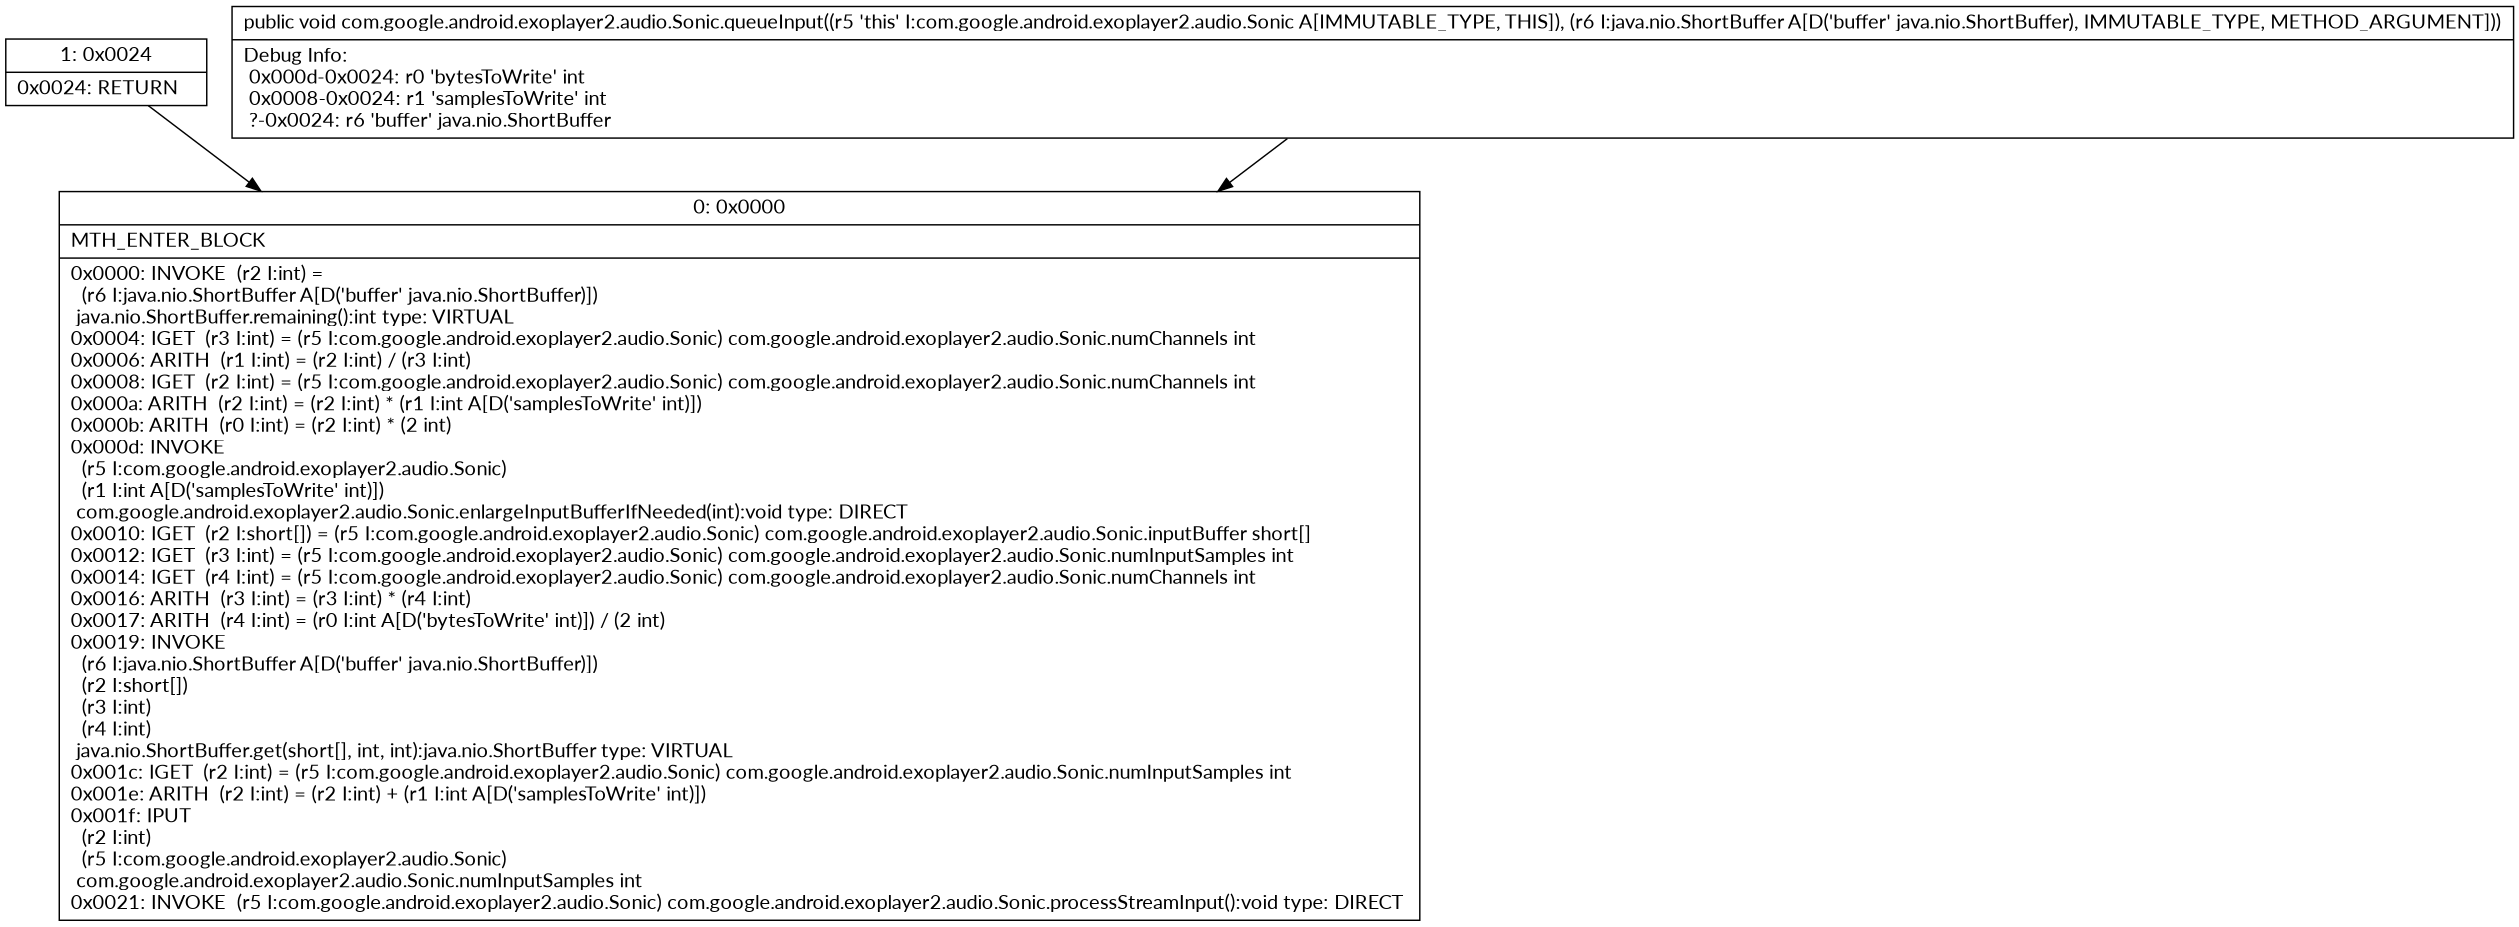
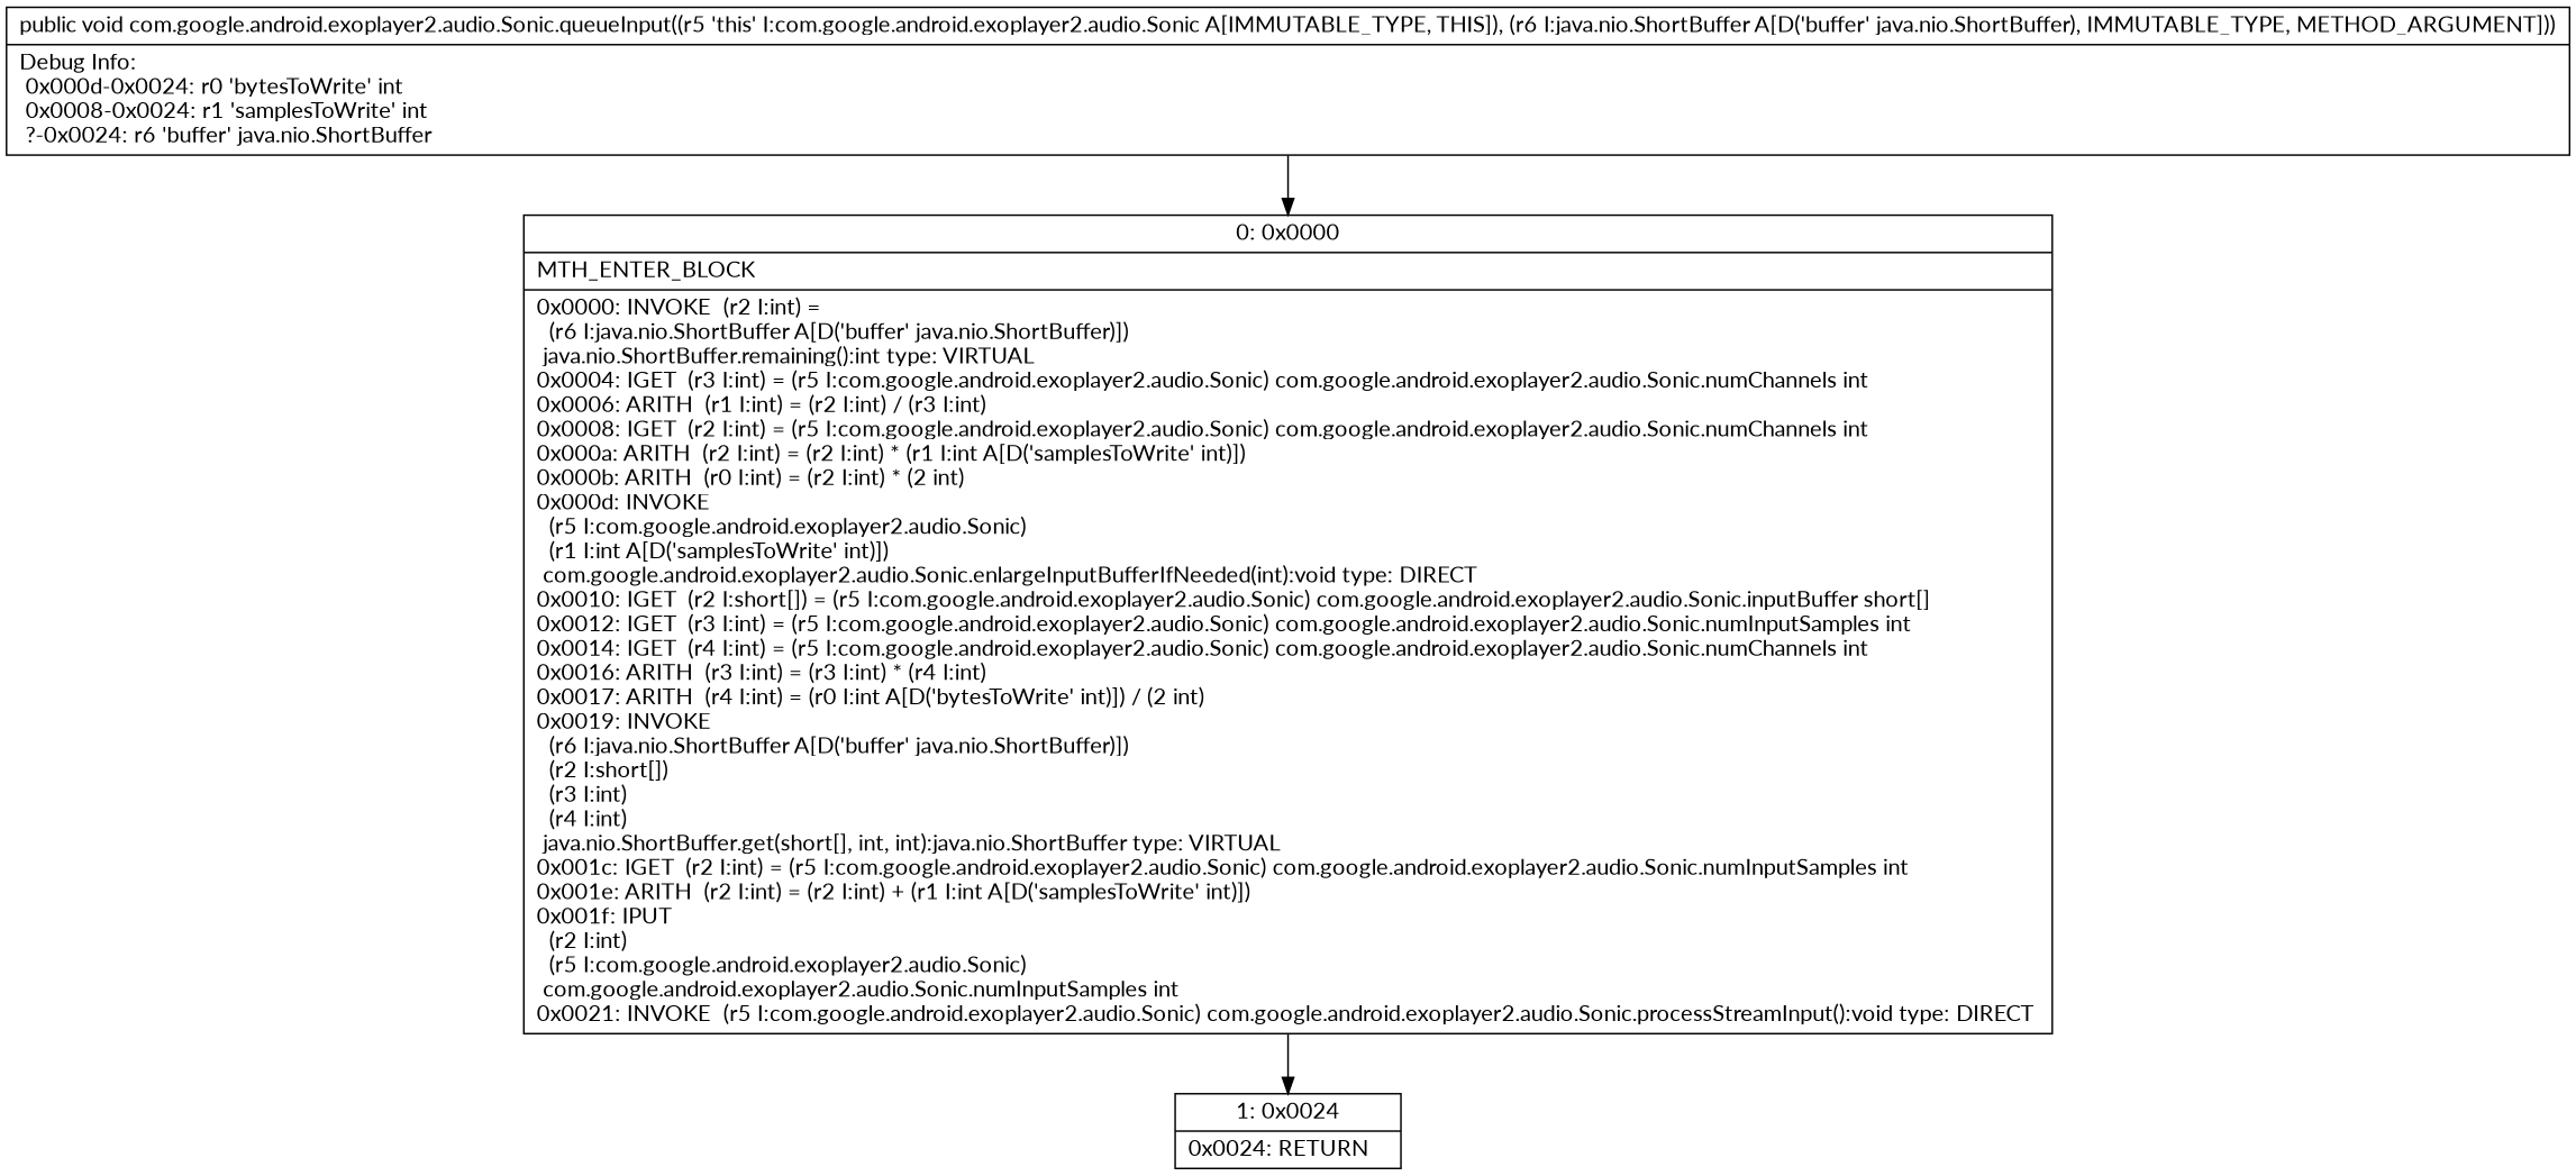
  digraph {
    fontname=Lato
    node [shape=record fontname=Lato]
    edge [fontname=Lato]
    n1 [label="{0\:\ 0x0000|MTH_ENTER_BLOCK\l|0x0000: INVOKE  (r2 I:int) = \l  (r6 I:java.nio.ShortBuffer A[D('buffer' java.nio.ShortBuffer)])\l java.nio.ShortBuffer.remaining():int type: VIRTUAL \l0x0004: IGET  (r3 I:int) = (r5 I:com.google.android.exoplayer2.audio.Sonic) com.google.android.exoplayer2.audio.Sonic.numChannels int \l0x0006: ARITH  (r1 I:int) = (r2 I:int) \/ (r3 I:int) \l0x0008: IGET  (r2 I:int) = (r5 I:com.google.android.exoplayer2.audio.Sonic) com.google.android.exoplayer2.audio.Sonic.numChannels int \l0x000a: ARITH  (r2 I:int) = (r2 I:int) * (r1 I:int A[D('samplesToWrite' int)]) \l0x000b: ARITH  (r0 I:int) = (r2 I:int) * (2 int) \l0x000d: INVOKE  \l  (r5 I:com.google.android.exoplayer2.audio.Sonic)\l  (r1 I:int A[D('samplesToWrite' int)])\l com.google.android.exoplayer2.audio.Sonic.enlargeInputBufferIfNeeded(int):void type: DIRECT \l0x0010: IGET  (r2 I:short[]) = (r5 I:com.google.android.exoplayer2.audio.Sonic) com.google.android.exoplayer2.audio.Sonic.inputBuffer short[] \l0x0012: IGET  (r3 I:int) = (r5 I:com.google.android.exoplayer2.audio.Sonic) com.google.android.exoplayer2.audio.Sonic.numInputSamples int \l0x0014: IGET  (r4 I:int) = (r5 I:com.google.android.exoplayer2.audio.Sonic) com.google.android.exoplayer2.audio.Sonic.numChannels int \l0x0016: ARITH  (r3 I:int) = (r3 I:int) * (r4 I:int) \l0x0017: ARITH  (r4 I:int) = (r0 I:int A[D('bytesToWrite' int)]) \/ (2 int) \l0x0019: INVOKE  \l  (r6 I:java.nio.ShortBuffer A[D('buffer' java.nio.ShortBuffer)])\l  (r2 I:short[])\l  (r3 I:int)\l  (r4 I:int)\l java.nio.ShortBuffer.get(short[], int, int):java.nio.ShortBuffer type: VIRTUAL \l0x001c: IGET  (r2 I:int) = (r5 I:com.google.android.exoplayer2.audio.Sonic) com.google.android.exoplayer2.audio.Sonic.numInputSamples int \l0x001e: ARITH  (r2 I:int) = (r2 I:int) + (r1 I:int A[D('samplesToWrite' int)]) \l0x001f: IPUT  \l  (r2 I:int)\l  (r5 I:com.google.android.exoplayer2.audio.Sonic)\l com.google.android.exoplayer2.audio.Sonic.numInputSamples int \l0x0021: INVOKE  (r5 I:com.google.android.exoplayer2.audio.Sonic) com.google.android.exoplayer2.audio.Sonic.processStreamInput():void type: DIRECT \l}"]
    n2 [label="{1\:\ 0x0024|0x0024: RETURN   \l}"]
    n3 [label="{public void com.google.android.exoplayer2.audio.Sonic.queueInput((r5 'this' I:com.google.android.exoplayer2.audio.Sonic A[IMMUTABLE_TYPE, THIS]), (r6 I:java.nio.ShortBuffer A[D('buffer' java.nio.ShortBuffer), IMMUTABLE_TYPE, METHOD_ARGUMENT]))  | Debug Info:\l  0x000d\-0x0024: r0 'bytesToWrite' int\l  0x0008\-0x0024: r1 'samplesToWrite' int\l  ?\-0x0024: r6 'buffer' java.nio.ShortBuffer\l}"]
-   n2 -> n1
+   n1 -> n2
    n3 -> n1
  }
